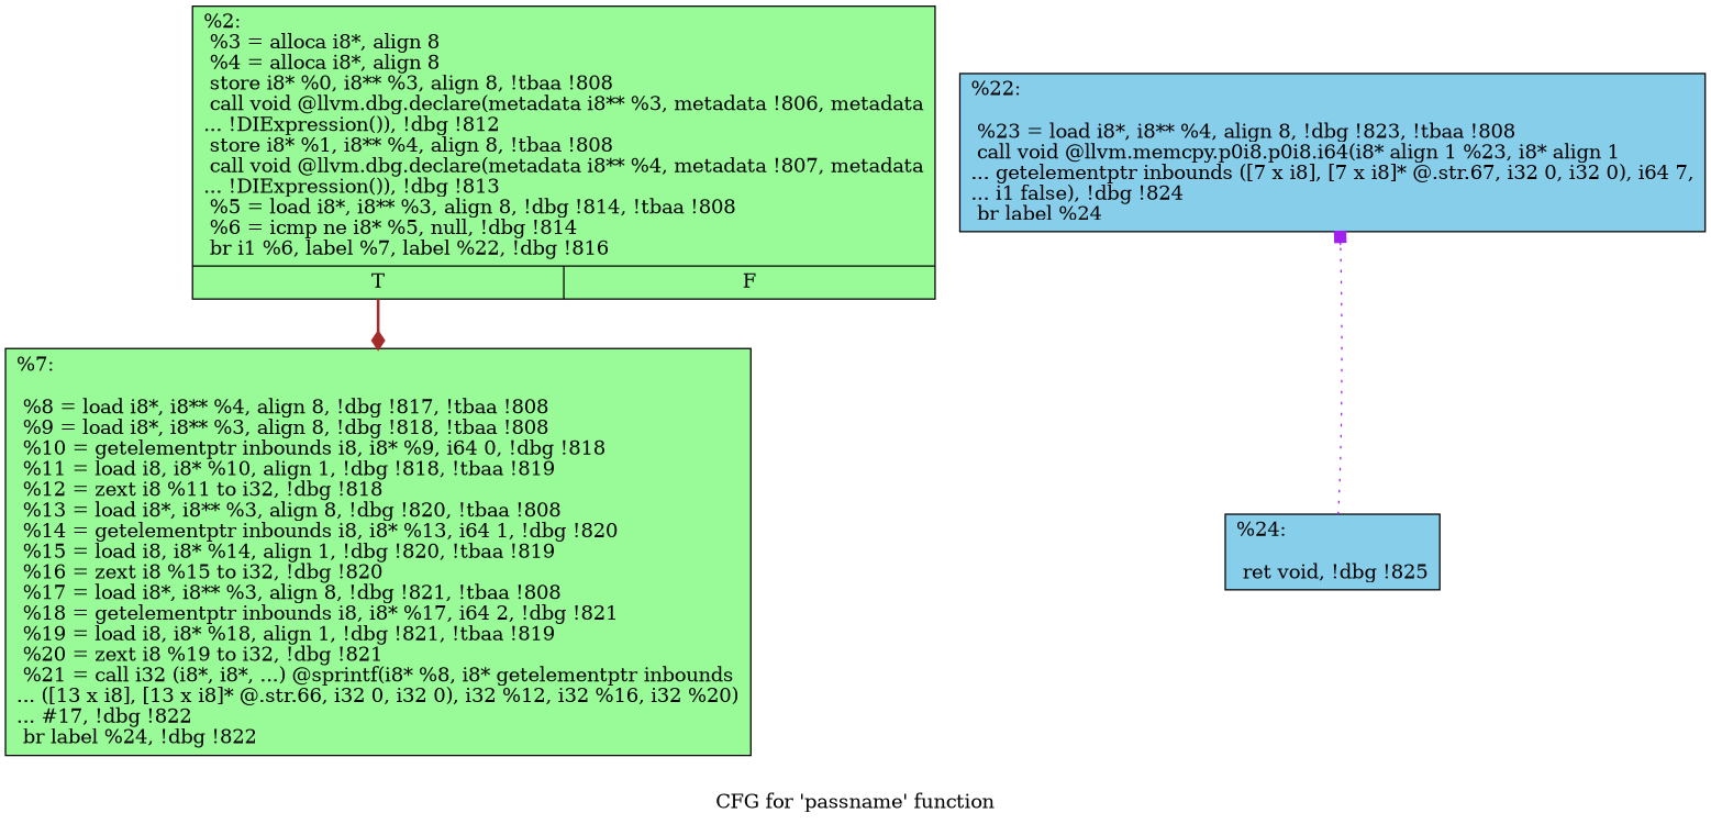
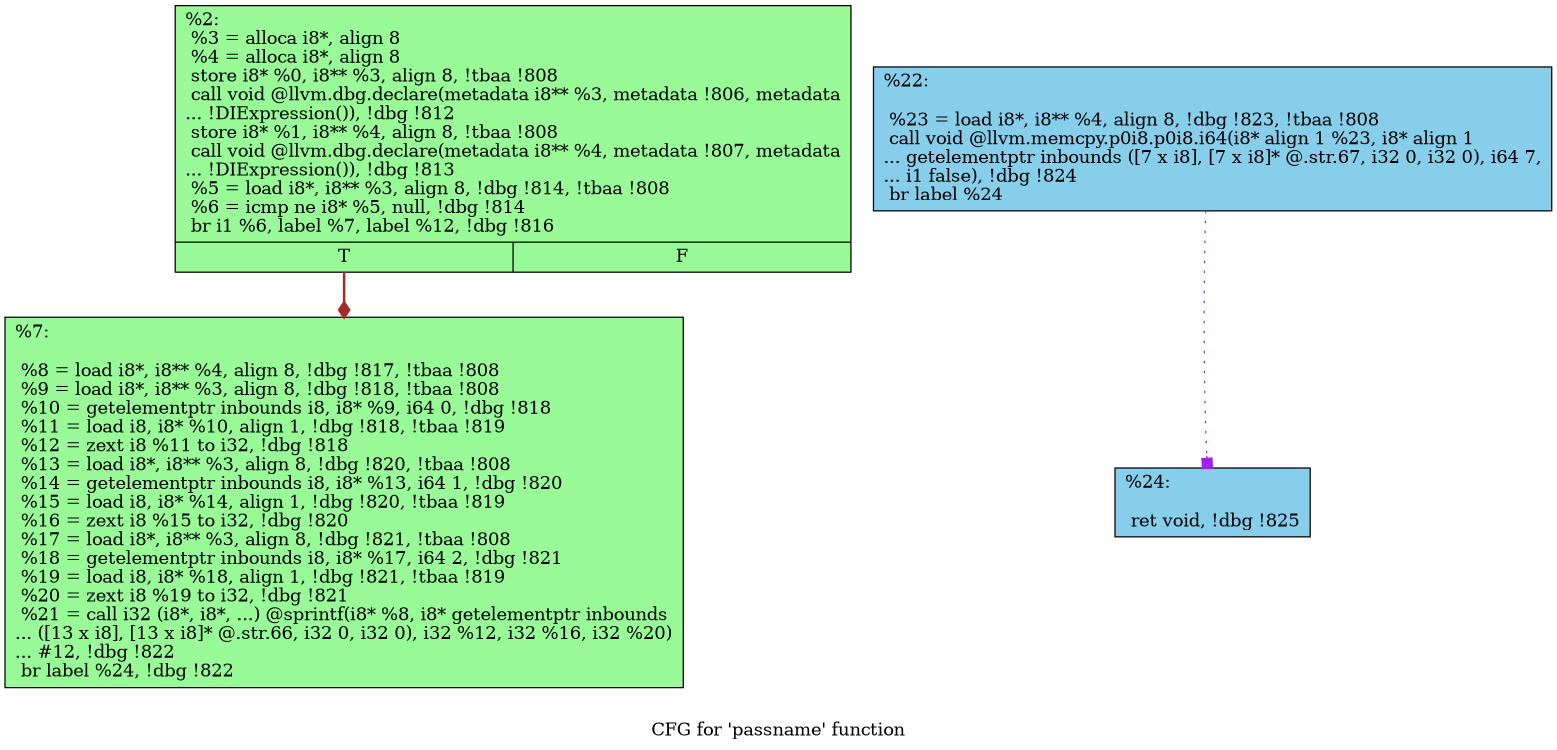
  digraph {
    label="CFG for 'passname' function"
    node [fillcolor=palegreen shape=record style=filled]
-   n1 [label="{%2:\l  %3 = alloca i8*, align 8\l  %4 = alloca i8*, align 8\l  store i8* %0, i8** %3, align 8, !tbaa !808\l  call void @llvm.dbg.declare(metadata i8** %3, metadata !806, metadata\l... !DIExpression()), !dbg !812\l  store i8* %1, i8** %4, align 8, !tbaa !808\l  call void @llvm.dbg.declare(metadata i8** %4, metadata !807, metadata\l... !DIExpression()), !dbg !813\l  %5 = load i8*, i8** %3, align 8, !dbg !814, !tbaa !808\l  %6 = icmp ne i8* %5, null, !dbg !814\l  br i1 %6, label %7, label %22, !dbg !816\l|{<s0>T|<s1>F}}"]
-   n2 [label="{%7:\l\l  %8 = load i8*, i8** %4, align 8, !dbg !817, !tbaa !808\l  %9 = load i8*, i8** %3, align 8, !dbg !818, !tbaa !808\l  %10 = getelementptr inbounds i8, i8* %9, i64 0, !dbg !818\l  %11 = load i8, i8* %10, align 1, !dbg !818, !tbaa !819\l  %12 = zext i8 %11 to i32, !dbg !818\l  %13 = load i8*, i8** %3, align 8, !dbg !820, !tbaa !808\l  %14 = getelementptr inbounds i8, i8* %13, i64 1, !dbg !820\l  %15 = load i8, i8* %14, align 1, !dbg !820, !tbaa !819\l  %16 = zext i8 %15 to i32, !dbg !820\l  %17 = load i8*, i8** %3, align 8, !dbg !821, !tbaa !808\l  %18 = getelementptr inbounds i8, i8* %17, i64 2, !dbg !821\l  %19 = load i8, i8* %18, align 1, !dbg !821, !tbaa !819\l  %20 = zext i8 %19 to i32, !dbg !821\l  %21 = call i32 (i8*, i8*, ...) @sprintf(i8* %8, i8* getelementptr inbounds\l... ([13 x i8], [13 x i8]* @.str.66, i32 0, i32 0), i32 %12, i32 %16, i32 %20)\l... #17, !dbg !822\l  br label %24, !dbg !822\l}"]
+   n1 [label="{%2:\l  %3 = alloca i8*, align 8\l  %4 = alloca i8*, align 8\l  store i8* %0, i8** %3, align 8, !tbaa !808\l  call void @llvm.dbg.declare(metadata i8** %3, metadata !806, metadata\l... !DIExpression()), !dbg !812\l  store i8* %1, i8** %4, align 8, !tbaa !808\l  call void @llvm.dbg.declare(metadata i8** %4, metadata !807, metadata\l... !DIExpression()), !dbg !813\l  %5 = load i8*, i8** %3, align 8, !dbg !814, !tbaa !808\l  %6 = icmp ne i8* %5, null, !dbg !814\l  br i1 %6, label %7, label %12, !dbg !816\l|{<s0>T|<s1>F}}"]
+   n2 [label="{%7:\l\l  %8 = load i8*, i8** %4, align 8, !dbg !817, !tbaa !808\l  %9 = load i8*, i8** %3, align 8, !dbg !818, !tbaa !808\l  %10 = getelementptr inbounds i8, i8* %9, i64 0, !dbg !818\l  %11 = load i8, i8* %10, align 1, !dbg !818, !tbaa !819\l  %12 = zext i8 %11 to i32, !dbg !818\l  %13 = load i8*, i8** %3, align 8, !dbg !820, !tbaa !808\l  %14 = getelementptr inbounds i8, i8* %13, i64 1, !dbg !820\l  %15 = load i8, i8* %14, align 1, !dbg !820, !tbaa !819\l  %16 = zext i8 %15 to i32, !dbg !820\l  %17 = load i8*, i8** %3, align 8, !dbg !821, !tbaa !808\l  %18 = getelementptr inbounds i8, i8* %17, i64 2, !dbg !821\l  %19 = load i8, i8* %18, align 1, !dbg !821, !tbaa !819\l  %20 = zext i8 %19 to i32, !dbg !821\l  %21 = call i32 (i8*, i8*, ...) @sprintf(i8* %8, i8* getelementptr inbounds\l... ([13 x i8], [13 x i8]* @.str.66, i32 0, i32 0), i32 %12, i32 %16, i32 %20)\l... #12, !dbg !822\l  br label %24, !dbg !822\l}"]
    n3 [fillcolor=skyblue label="{%22:\l\l  %23 = load i8*, i8** %4, align 8, !dbg !823, !tbaa !808\l  call void @llvm.memcpy.p0i8.p0i8.i64(i8* align 1 %23, i8* align 1\l... getelementptr inbounds ([7 x i8], [7 x i8]* @.str.67, i32 0, i32 0), i64 7,\l... i1 false), !dbg !824\l  br label %24\l}"]
    n4 [fillcolor=skyblue label="{%24:\l\l  ret void, !dbg !825\l}"]
    n1 -> n2 [arrowhead=diamond color=brown style=bold tailport=s0]
-   n4 -> n3 [arrowhead=box color=purple style=dotted]
+   n3 -> n4 [arrowhead=box color=purple style=dotted]
  }
